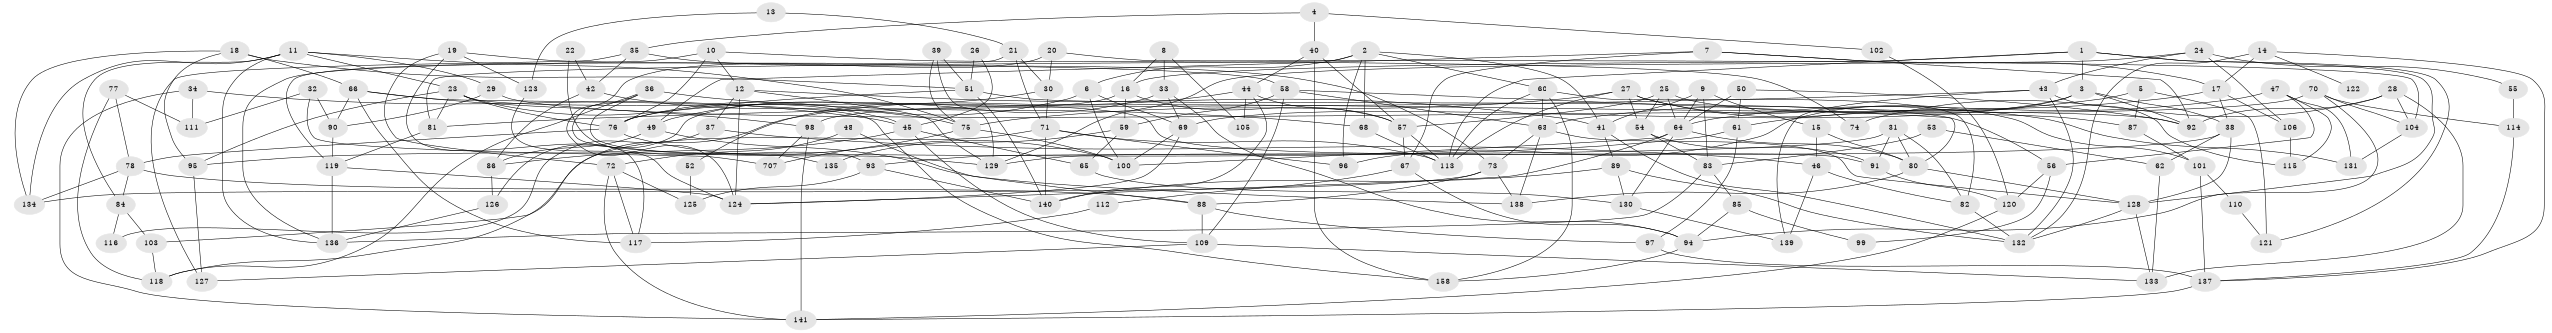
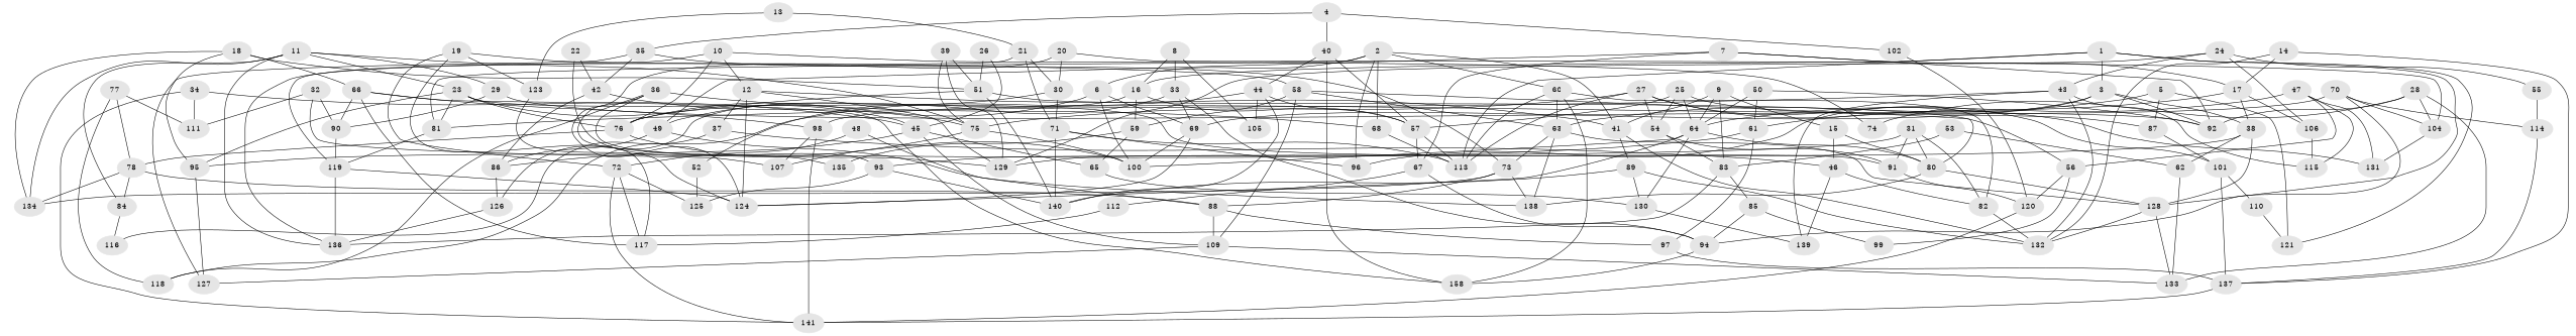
  graph {
    node [color=gray90 style=filled]
    1
    3
    16
    113
    121
    128
    96
    38
    69
    92
    57
    59
    126
    132
    133
    2
    6
    41
    60
    68
    81
    76
    100
    89
    63
    82
    n27 [label=158]
    119
    129
    62
    124
    4
    35
    40
    102
    42
    73
    127
    44
    120
    5
    87
    138
    101
    78
    7
    17
    49
    67
    61
    106
    86
    94
    112
    8
    33
    105
    52
    9
    15
    64
    83
    46
    80
    130
    136
    85
    10
    12
    74
    37
    11
    23
    29
    75
    84
    134
    95
    45
    91
    90
-   107 [label=707]
+   107
    116
-   103
    13
    21
    123
    30
    71
    14
-   122
    137
    141
    139
    135
    65
    97
    115
    18
    51
    66
    140
    56
    117
    98
    19
    58
    72
    109
    125
    20
    104
    131
    22
    93
    24
    43
    55
    114
    25
    54
    26
    27
    110
    28
    31
    32
    111
    34
    88
    36
    118
    39
    47
    99
    48
    50
    53
    70
    77
    1 -- 3
    1 -- 16
    1 -- 113
    1 -- 121
    1 -- 128
    3 -- 96
    3 -- 38
    3 -- 69
    3 -- 92
    16 -- 57
    16 -- 59
    16 -- 126
    128 -- 132
    128 -- 133
    38 -- 128
    38 -- 129
    38 -- 62
    69 -- 100
    69 -- 124
    57 -- 113
    57 -- 67
    59 -- 135
    59 -- 65
    126 -- 136
    2 -- 96
    2 -- 6
    2 -- 41
    2 -- 60
    2 -- 68
    2 -- 81
    6 -- 69
    6 -- 76
    6 -- 100
    41 -- 132
    41 -- 89
    60 -- 113
    60 -- 63
    60 -- 82
    60 -- n27
    68 -- 113
    81 -- 119
    76 -- 100
    76 -- 78
    89 -- 132
    89 -- 130
    89 -- 140
    63 -- 128
    63 -- 73
    63 -- 138
    82 -- 132
    119 -- 124
    119 -- 136
    62 -- 133
    4 -- 35
    4 -- 40
    4 -- 102
    35 -- 42
    35 -- 73
    35 -- 127
    40 -- 57
    40 -- n27
    40 -- 44
    102 -- 120
    42 -- 86
    42 -- 75
    73 -- 138
    73 -- 134
    73 -- 88
    44 -- 57
    44 -- 105
    44 -- 140
    44 -- 118
    120 -- 141
    5 -- 121
    5 -- 63
    5 -- 87
    87 -- 101
    101 -- 137
    101 -- 110
    78 -- 84
    78 -- 134
    78 -- 88
    7 -- 92
    7 -- 17
    7 -- 49
    7 -- 67
    17 -- 38
    17 -- 61
    17 -- 106
    49 -- 138
    49 -- 86
    67 -- 94
    67 -- 112
    61 -- 95
    61 -- 97
    106 -- 115
    86 -- 126
    94 -- n27
    112 -- 117
    8 -- 16
    8 -- 33
    8 -- 105
    33 -- 69
    33 -- 94
    33 -- 52
    52 -- 125
    9 -- 41
    9 -- 15
    9 -- 64
    9 -- 83
    15 -- 46
    15 -- 80
    64 -- 100
    64 -- 124
    64 -- 80
    64 -- 130
    83 -- 136
    83 -- 85
    46 -- 82
    46 -- 139
    80 -- 128
    80 -- 138
    130 -- 139
    85 -- 94
    85 -- 99
    10 -- 76
    10 -- 136
    10 -- 12
    10 -- 74
    12 -- 41
    12 -- 129
    12 -- 124
    12 -- 37
    37 -- 46
    37 -- 116
    11 -- 136
    11 -- 23
    11 -- 29
    11 -- 75
    11 -- 84
    11 -- 134
    23 -- 81
    23 -- 76
    23 -- 95
    23 -- 45
    23 -- 91
    29 -- 92
    29 -- 90
    75 -- 100
    75 -- 107
    84 -- 116
-   84 -- 103
    95 -- 127
    45 -- 86
    45 -- 65
    45 -- 109
    91 -- 120
    90 -- 119
-   103 -- 118
    13 -- 21
    13 -- 123
    21 -- 119
    21 -- 30
    21 -- 71
    123 -- 124
    30 -- 49
    30 -- 71
    71 -- 113
    71 -- 96
-   71 -- 103
    71 -- 140
    14 -- 132
    14 -- 17
-   14 -- 122
    14 -- 137
    137 -- 141
    65 -- 130
    97 -- 137
    18 -- 134
    18 -- 95
    18 -- 51
    18 -- 66
    51 -- 76
    51 -- 140
    51 -- 56
    66 -- n27
    66 -- 90
    66 -- 117
    66 -- 98
    56 -- 120
    56 -- 99
    98 -- 107
    98 -- 141
    19 -- 123
    19 -- 117
    19 -- 58
    19 -- 72
    58 -- 59
    58 -- 63
    58 -- 80
    58 -- 109
    72 -- 141
    72 -- 117
    72 -- 125
    109 -- 133
    109 -- 127
    20 -- 124
    20 -- 30
    20 -- 104
    104 -- 131
    22 -- 42
    22 -- 93
    93 -- 140
    93 -- 125
    24 -- 129
    24 -- 106
    24 -- 43
    24 -- 55
    43 -- 132
    43 -- 81
    43 -- 139
    43 -- 115
    55 -- 114
    114 -- 137
    25 -- 57
    25 -- 87
    25 -- 64
    25 -- 54
    54 -- 83
    54 -- 91
    26 -- 45
    26 -- 51
    27 -- 113
    27 -- 101
    27 -- 75
    27 -- 131
    27 -- 54
    110 -- 121
    28 -- 92
    28 -- 133
    28 -- 74
    28 -- 104
    31 -- 82
    31 -- 80
    31 -- 91
    31 -- 93
    32 -- 90
    32 -- 107
    32 -- 111
    34 -- 45
    34 -- 141
    34 -- 111
    88 -- 97
    88 -- 109
    36 -- 68
    36 -- 129
    36 -- 135
    36 -- 118
    39 -- 129
    39 -- 75
    39 -- 51
    47 -- 64
    47 -- 115
    47 -- 56
    47 -- 131
    48 -- 72
    48 -- 88
    50 -- 92
    50 -- 61
    50 -- 64
    53 -- 62
    53 -- 83
    70 -- 94
    70 -- 98
    70 -- 104
    70 -- 114
    77 -- 78
    77 -- 111
    77 -- 118
  }
